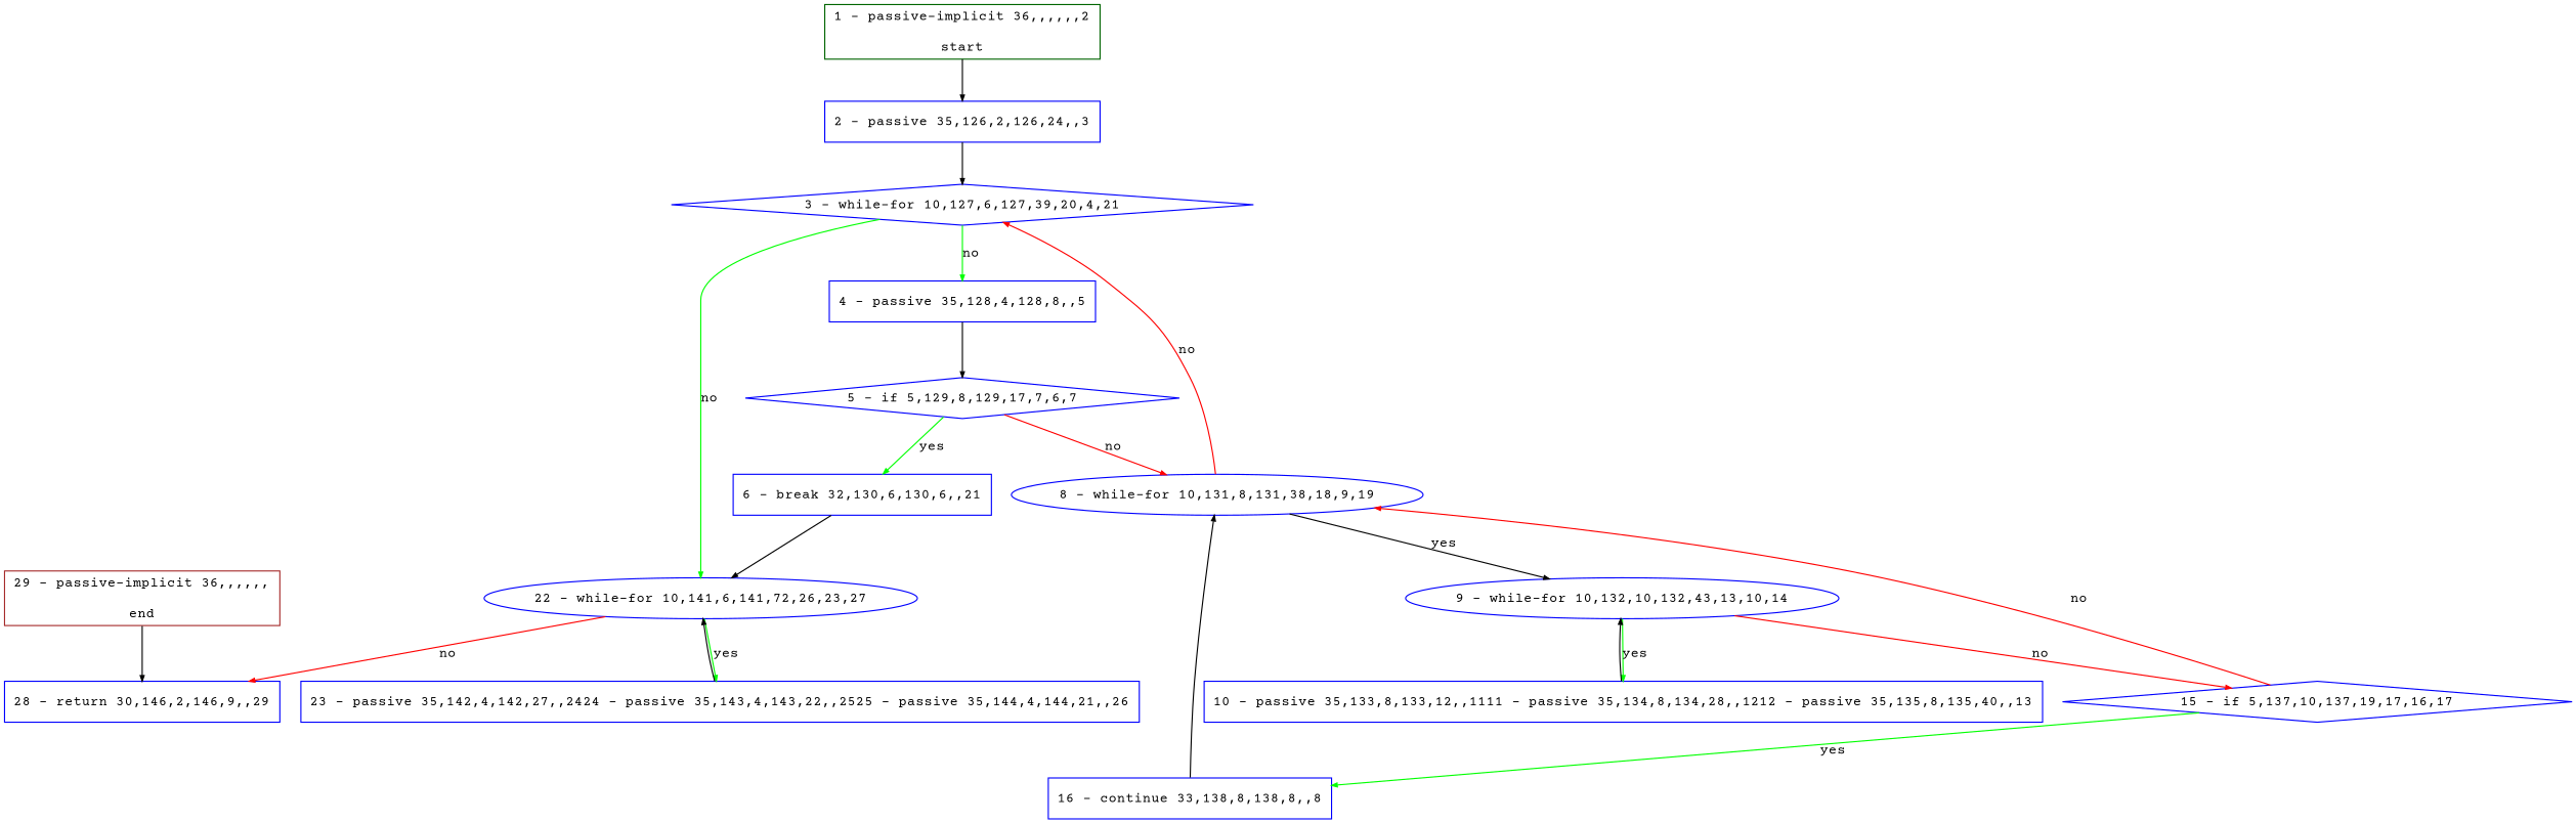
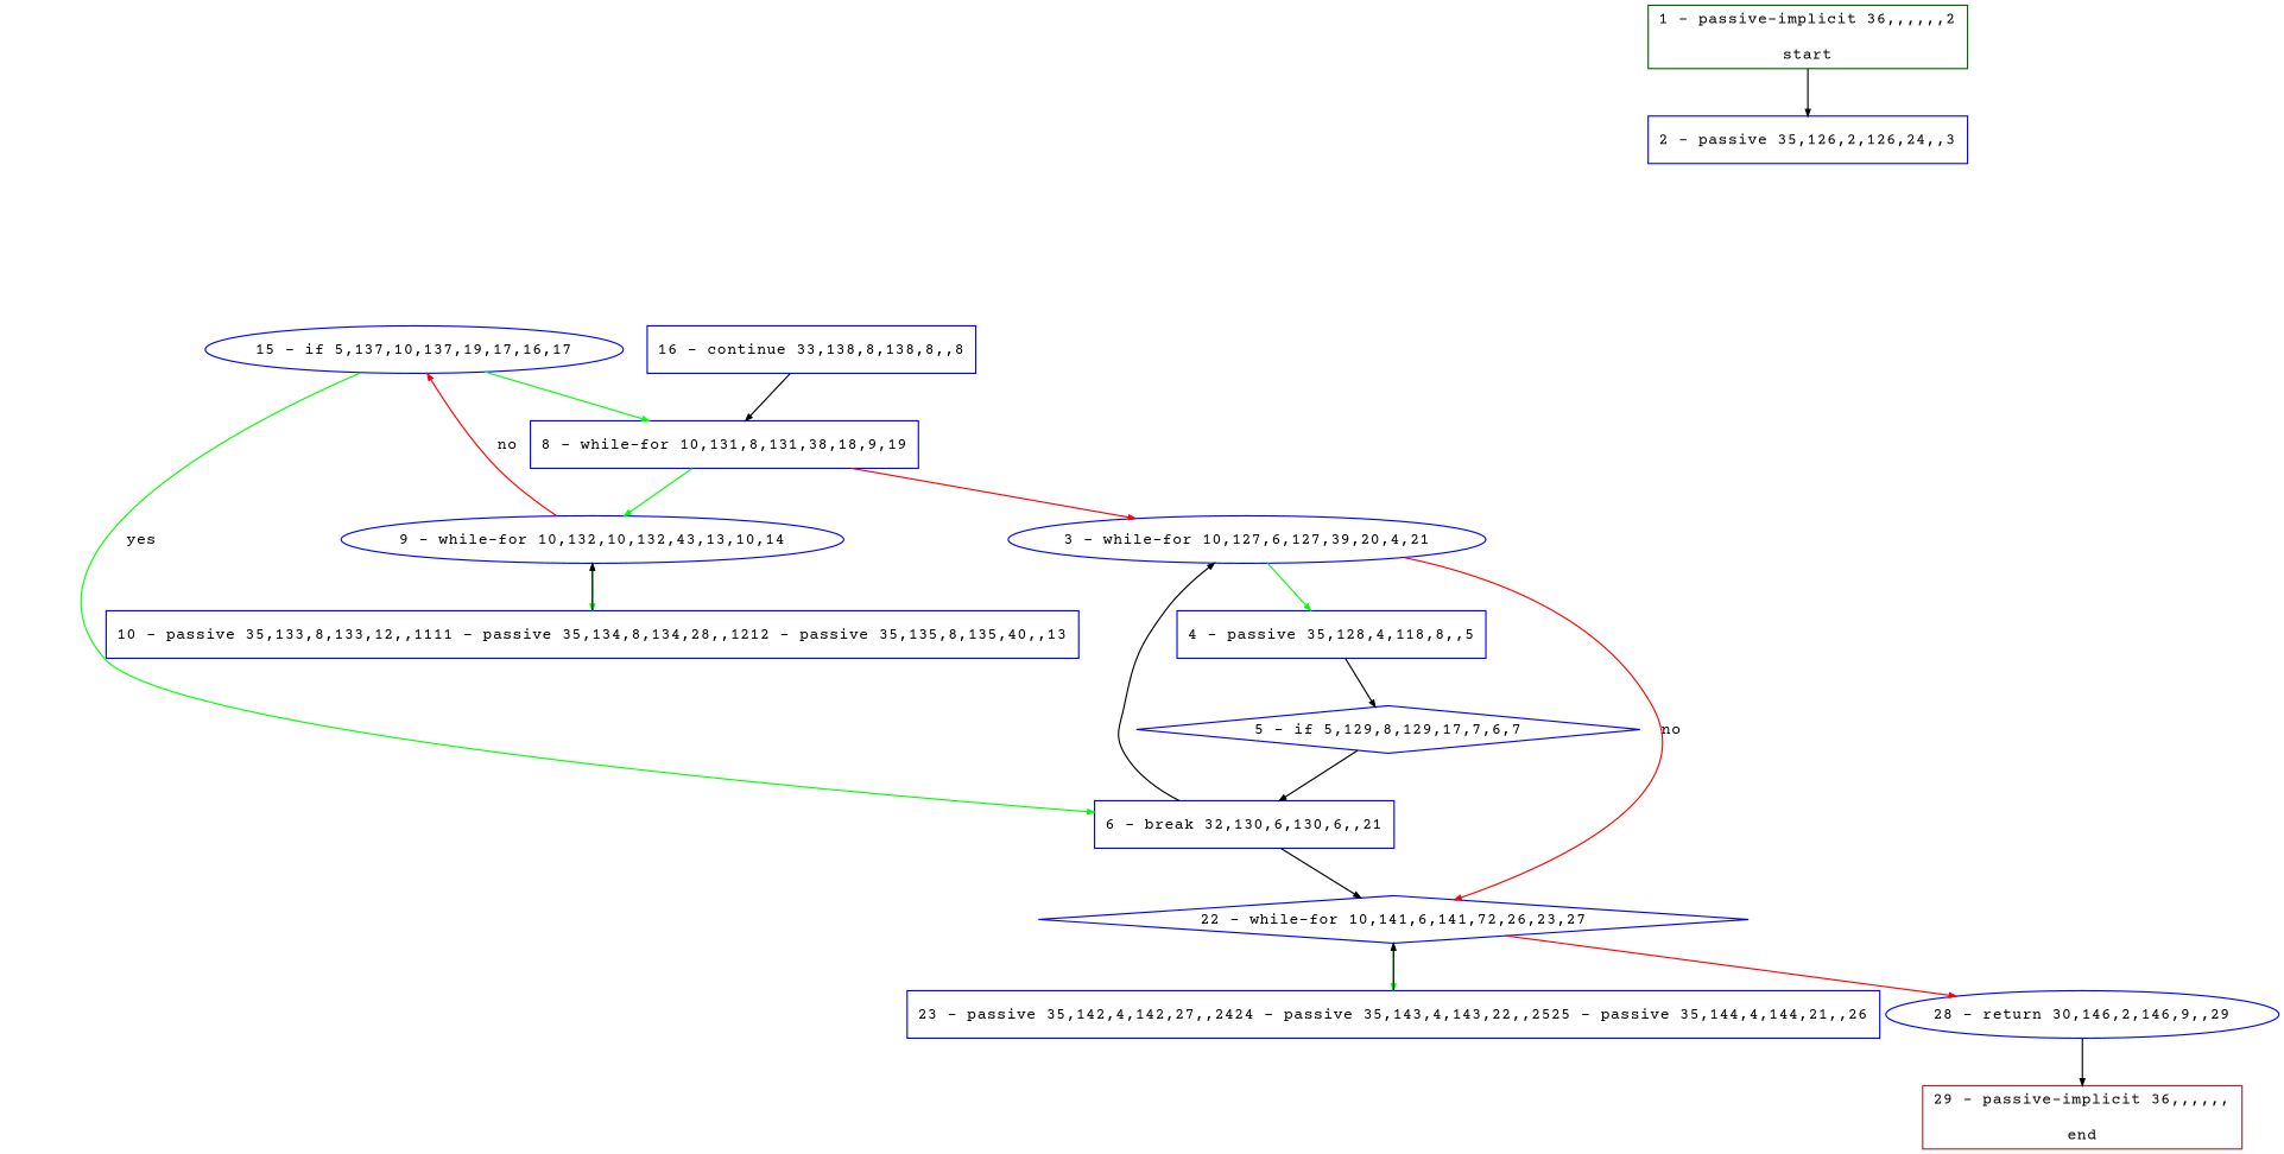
  digraph {
    bgcolor=white
    compound=true
    fillcolor="#FFFFCC"
    fontname="Courier Prime"
    fontsize=12
    pack=true
    packmode=clust
    style="rounded,filled"
    node [color="#0000ff" compound=true fillcolor="#ffffff" fixedsize=false fontname="Courier Prime" fontsize=12 node_initialized=no shape=box style=filled]
    edge [arrowhead=normal arrowsize=0.5 arrowtail=none color="#000000" compound=true dir=forward fontcolor=black fontname="Courier Prime" fontsize=12]
    n1 [label="2 - passive 35,126,2,126,24,,3"]
-   n2 [label="3 - while-for 10,127,6,127,39,20,4,21" shape=diamond]
-   n3 [label="4 - passive 35,128,4,128,8,,5"]
-   n4 [label="22 - while-for 10,141,6,141,72,26,23,27" shape=oval]
+   n2 [label="3 - while-for 10,127,6,127,39,20,4,21" shape=oval]
+   n3 [label="4 - passive 35,128,4,118,8,,5"]
+   n4 [label="22 - while-for 10,141,6,141,72,26,23,27" shape=diamond]
    n5 [color="#006400" label="1 - passive-implicit 36,,,,,,2\n\nstart"]
    n6 [label="5 - if 5,129,8,129,17,7,6,7" shape=diamond]
    n7 [label="23 - passive 35,142,4,142,27,,2424 - passive 35,143,4,143,22,,2525 - passive 35,144,4,144,21,,26"]
-   n8 [label="28 - return 30,146,2,146,9,,29"]
+   n8 [label="28 - return 30,146,2,146,9,,29" shape=ellipse]
    n9 [label="6 - break 32,130,6,130,6,,21"]
-   n10 [label="8 - while-for 10,131,8,131,38,18,9,19" shape=oval]
+   n10 [label="8 - while-for 10,131,8,131,38,18,9,19"]
    n11 [color="#a52a2a" label="29 - passive-implicit 36,,,,,,\n\nend"]
    n12 [label="9 - while-for 10,132,10,132,43,13,10,14" shape=oval]
    n13 [label="10 - passive 35,133,8,133,12,,1111 - passive 35,134,8,134,28,,1212 - passive 35,135,8,135,40,,13"]
-   n14 [label="15 - if 5,137,10,137,19,17,16,17" shape=diamond]
+   n14 [label="15 - if 5,137,10,137,19,17,16,17" shape=ellipse]
    n15 [label="16 - continue 33,138,8,138,8,,8"]
-   n1 -> n2
+   n9 -> n2
    n2 -> n3 [color="#00ff00" label=no]
-   n2 -> n4 [color="#00ff00" label=no]
+   n2 -> n4 [color="#ff0000" label=no]
    n3 -> n6
    n4 -> n7 [color="#00ff00" label=yes]
    n4 -> n8 [color="#ff0000" label=no]
    n5 -> n1
-   n6 -> n9 [color="#00ff00" label=yes]
-   n6 -> n10 [color="#ff0000" label=no]
+   n6 -> n9 [label=yes]
    n7 -> n4
-   n11 -> n8
+   n8 -> n11
    n9 -> n4
    n10 -> n2 [color="#ff0000" label=no]
-   n10 -> n12 [label=yes]
+   n10 -> n12 [color="#00ff00" label=yes]
    n12 -> n13 [color="#00ff00" label=yes]
    n12 -> n14 [color="#ff0000" label=no]
    n13 -> n12
-   n14 -> n10 [color="#ff0000" label=no]
-   n14 -> n15 [color="#00ff00" label=yes]
+   n14 -> n10 [color="#00ff00" label=no]
+   n14 -> n9 [color="#00ff00" label=yes]
    n15 -> n10
  }
